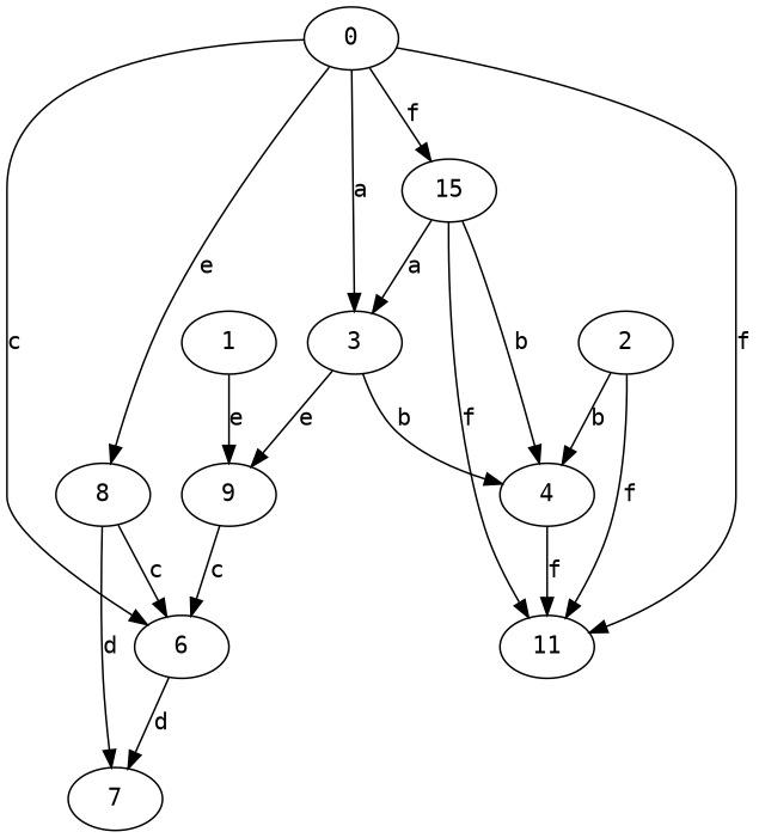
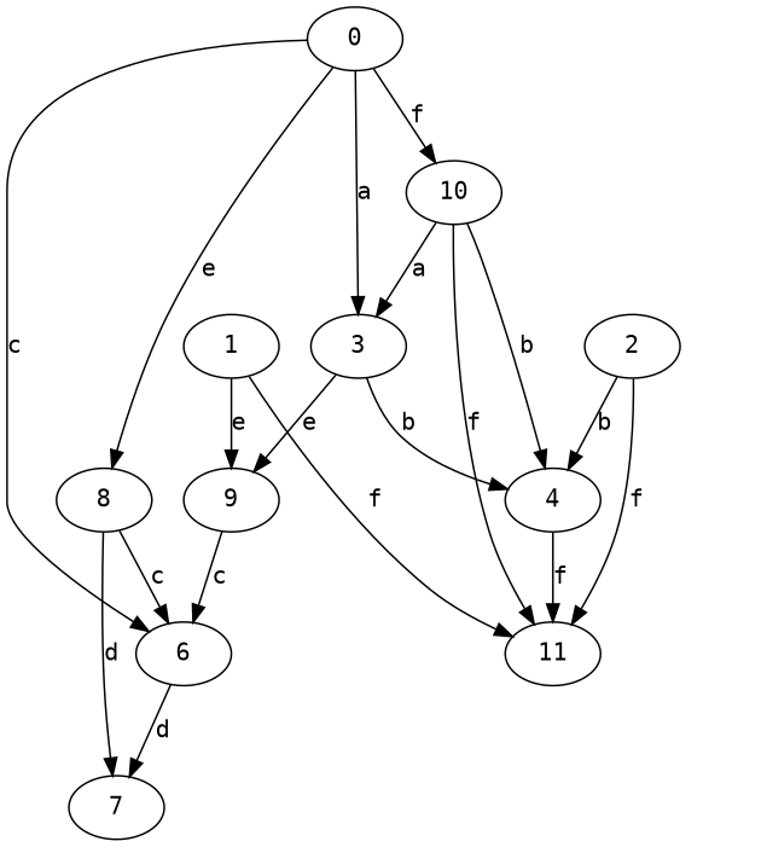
  strict digraph {
    fontname="DejaVu Sans Mono"
    node [fontname="DejaVu Sans Mono"]
    edge [fontname="DejaVu Sans Mono"]
    2
    4
    11
    3
    9
    6
    7
    0
    8
-   10 [label=15]
+   10
    1
    2 -> 4 [label=b]
    2 -> 11 [label=f]
    4 -> 11 [label=f]
    3 -> 4 [label=b]
    3 -> 9 [label=e]
    9 -> 6 [label=c]
    6 -> 7 [label=d]
-   0 -> 11 [label=f]
+   1 -> 11 [label=f]
    0 -> 3 [label=a]
    0 -> 6 [label=c]
    0 -> 8 [label=e]
    0 -> 10 [label=f]
    8 -> 6 [label=c]
    8 -> 7 [label=d]
    10 -> 4 [label=b]
    10 -> 11 [label=f]
    10 -> 3 [label=a]
    1 -> 9 [label=e]
  }
